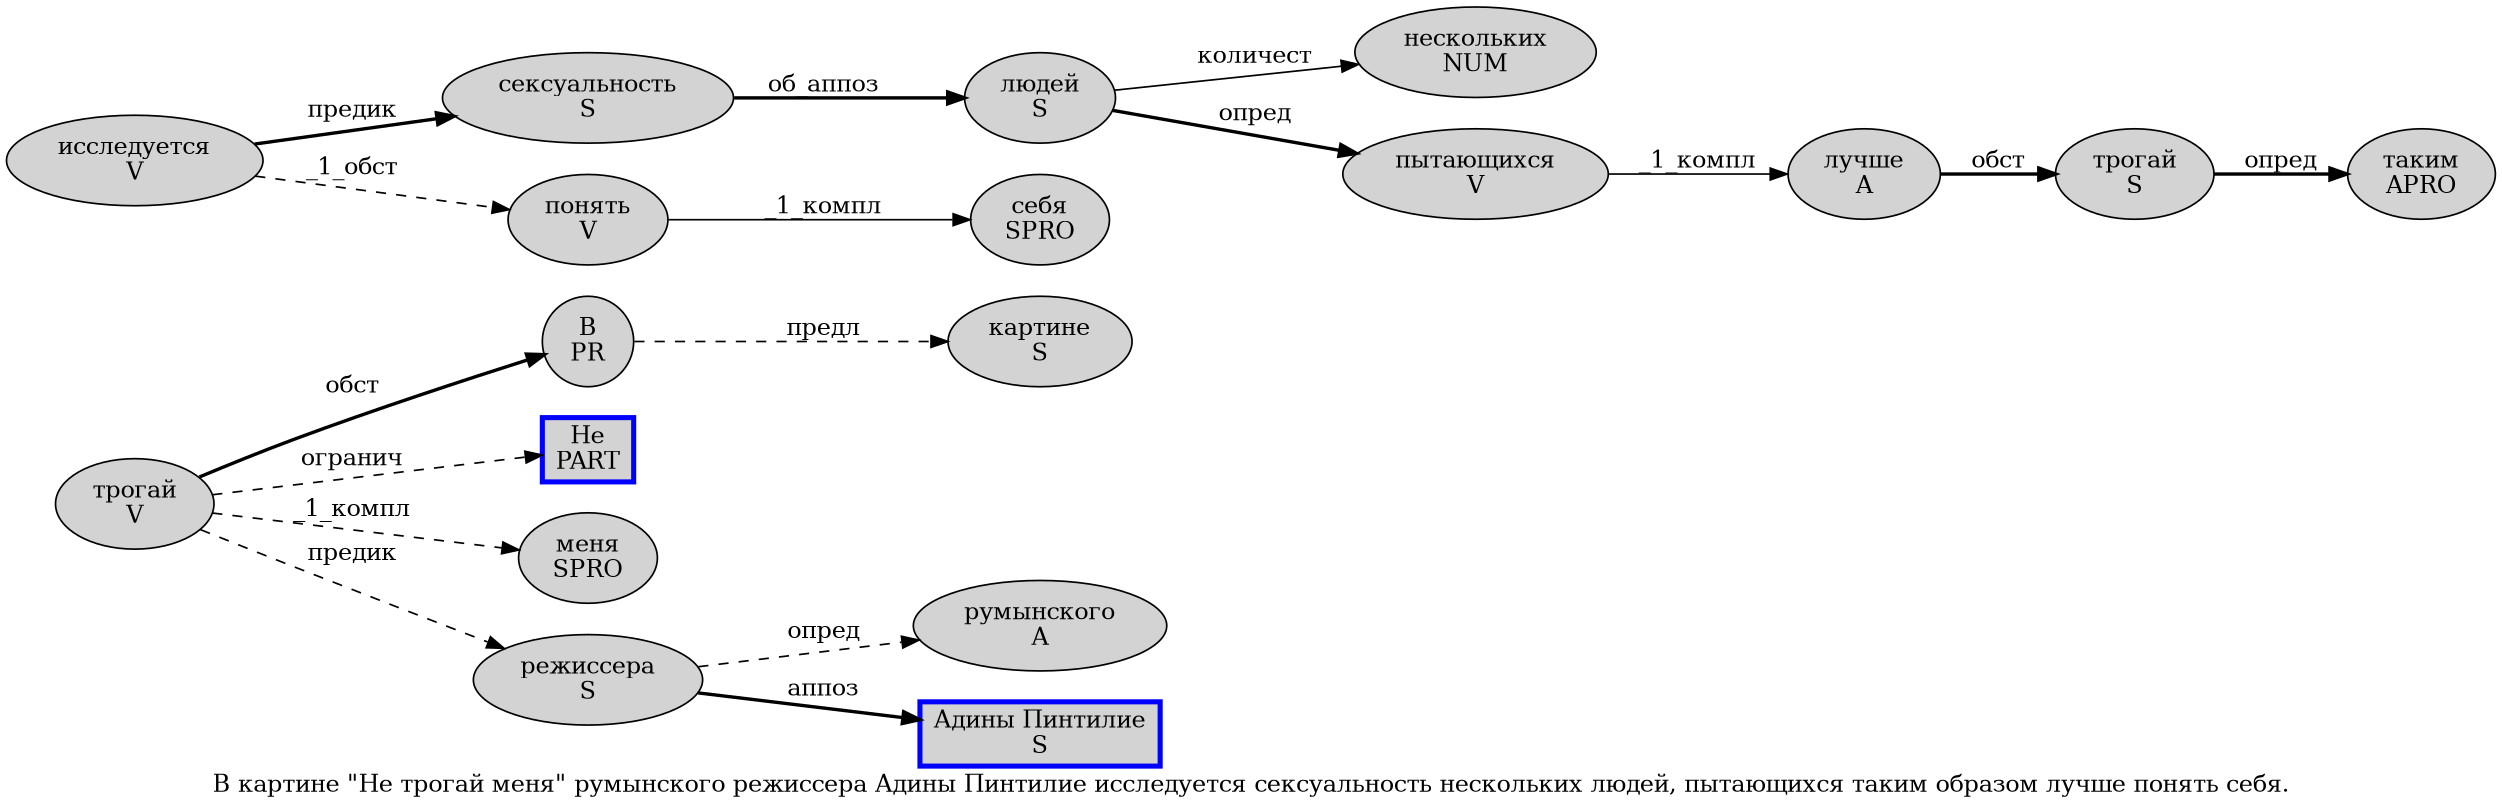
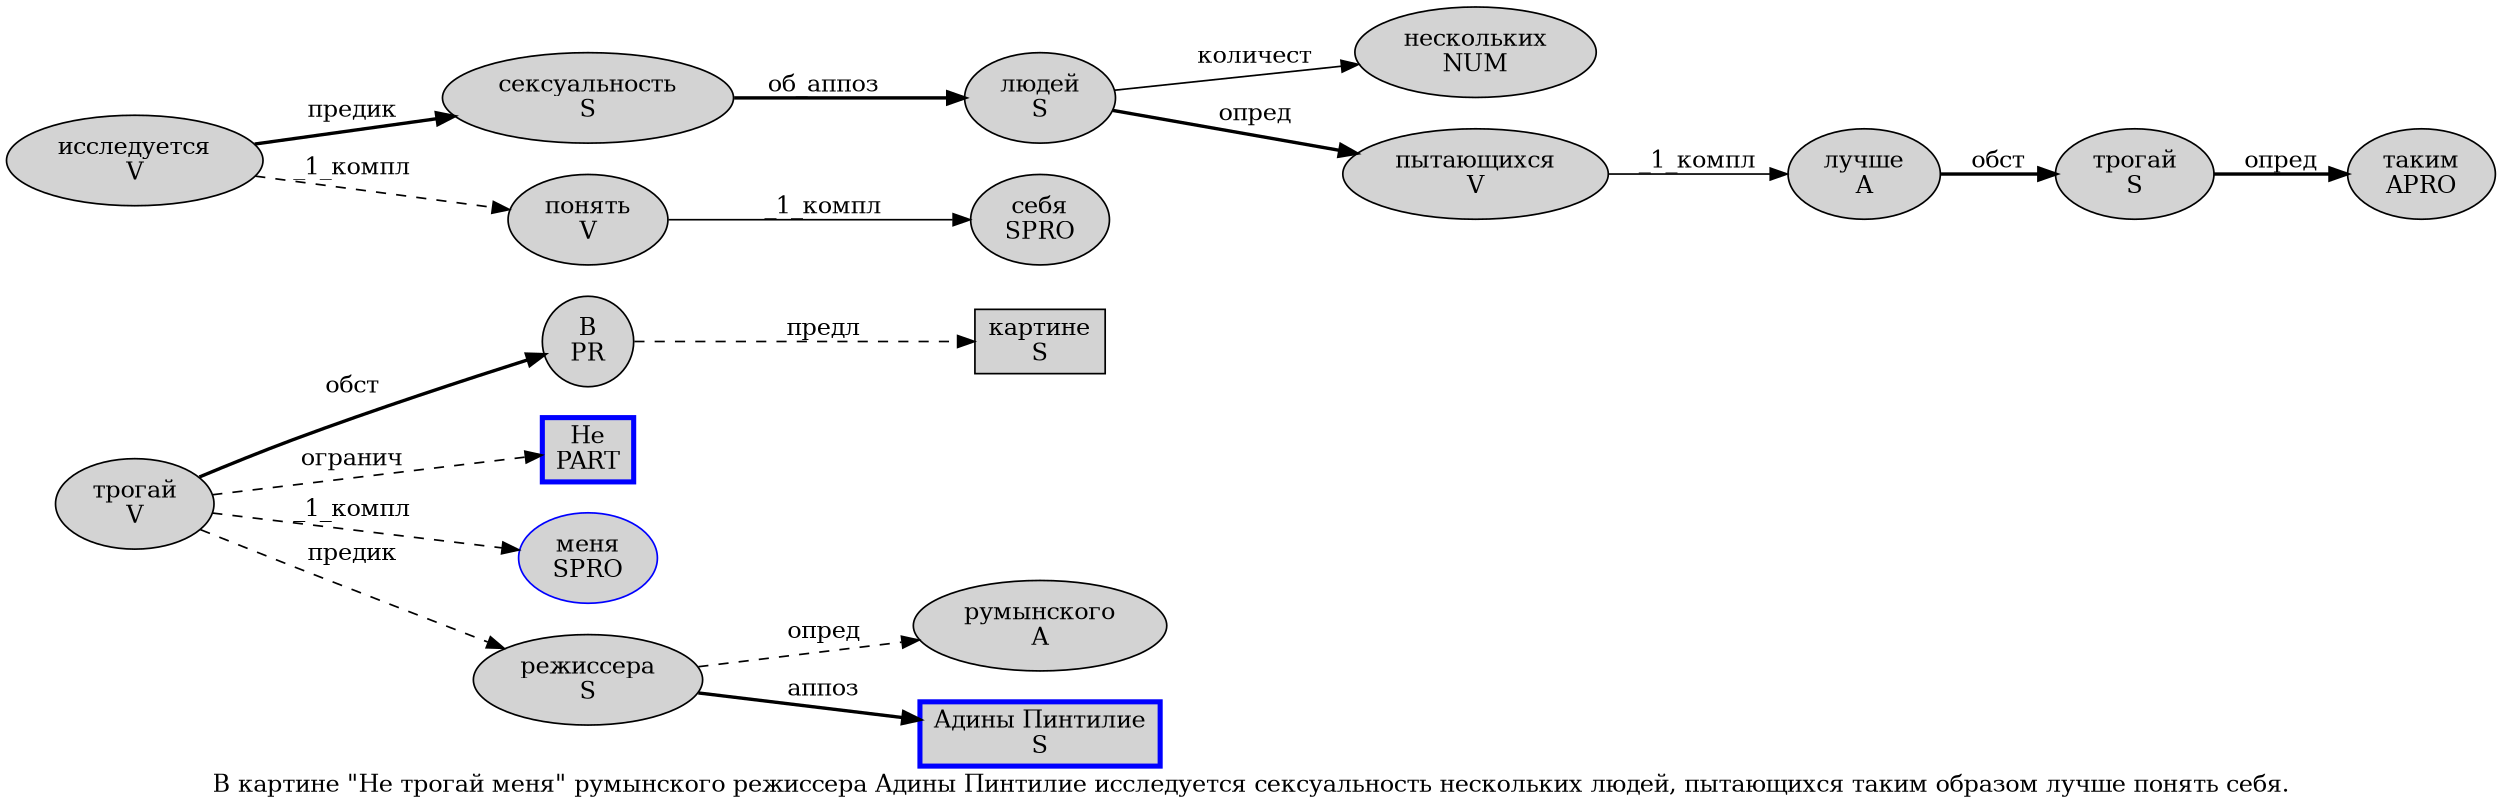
  digraph {
    label="В картине \"Не трогай меня\" румынского режиссера Адины Пинтилие исследуется сексуальность нескольких людей, пытающихся таким образом лучше понять себя."
    rankdir=LR
    node [fillcolor=lightgray penwidth=1 shape=ellipse style=filled]
    edge [style=bold]
    n1 [label="В\nPR"]
-   n2 [label="картине\nS"]
+   n2 [label="картине\nS" shape=box]
    n3 [color=blue label="Не\nPART" penwidth=3 shape=box]
    n4 [label="трогай\nV"]
-   n5 [label="меня\nSPRO"]
+   n5 [label="меня\nSPRO" color=blue]
    n6 [label="режиссера\nS"]
    n7 [label="румынского\nA"]
    n8 [color=blue label="Адины Пинтилие\nS" penwidth=3 shape=box]
    n9 [label="исследуется\nV"]
    n10 [label="сексуальность\nS"]
    n11 [label="понять\nV"]
    n12 [label="людей\nS"]
    n13 [label="себя\nSPRO"]
    n14 [label="нескольких\nNUM"]
    n15 [label="пытающихся\nV"]
    n16 [label="лучше\nA"]
    n17 [label="трогай\nS"]
    n18 [label="таким\nAPRO"]
    n1 -> n2 [label="предл" style=dashed]
    n4 -> n1 [label="обст"]
    n4 -> n3 [label="огранич" style=dashed]
    n4 -> n5 [label="_1_компл" style=dashed]
    n4 -> n6 [label="предик" style=dashed]
    n6 -> n7 [label="опред" style=dashed]
    n6 -> n8 [label="аппоз"]
    n9 -> n10 [label="предик"]
-   n9 -> n11 [label="_1_обст" style=dashed]
+   n9 -> n11 [label="_1_компл" style=dashed]
    n10 -> n12 [label="об_аппоз"]
    n11 -> n13 [label="_1_компл" style=solid]
    n12 -> n14 [label="количест" style=solid]
    n12 -> n15 [label="опред"]
    n15 -> n16 [label="_1_компл" style=solid]
    n16 -> n17 [label="обст"]
    n17 -> n18 [label="опред"]
  }
